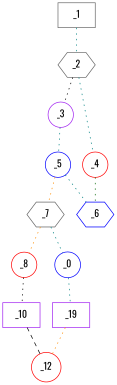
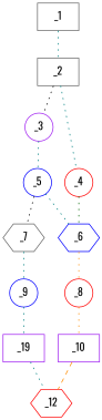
  graph {
    fontname=Oswald
    node [charge=0 chem=1 color=gray40 fontname=Oswald shape=circle symbol="C  " x=2.866 y=1.8649]
    edge [color=teal fontname=Oswald style=dotted valence=1]
    _1 [chem=7 shape=box symbol="Cl " x=3.9538 y=2.6739]
-   _2 [shape=hexagon x=3.366]
+   _2 [shape=box x=3.366]
    _3 [chem=5 color=purple symbol="S  " x=3.6751 y=0.9139]
    _4 [chem=4 color=red symbol="N  " x=2.366]
    _5 [color=blue y=0.3261]
    _6 [chem=4 color=blue shape=hexagon symbol="N  " x=2.057 y=0.9139]
    _7 [shape=hexagon y=-0.6739]
    _8 [color=red x=2 y=-1.1739]
-   _9 [color=blue x=3.7321 y=-1.1739 label=_0]
+   _9 [color=blue x=3.7321 y=-1.1739]
    _10 [color=purple shape=box x=2 y=-2.1739]
    n11 [color=purple label=_19 shape=box x=3.7321 y=-2.1739]
-   _12 [color=red y=-2.6739]
+   _12 [color=red shape=hexagon y=-2.6739]
    _1 -- _2
    _2 -- _3 [color=black]
    _2 -- _4 [valence=2]
    _3 -- _5
    _4 -- _6 [color=darkgreen]
    _5 -- _6 [valence=2]
-   _5 -- _7 [color=darkorange]
-   _7 -- _8 [color=darkorange valence=2]
+   _5 -- _7 [color=black]
+   _6 -- _8 [color=darkorange valence=2]
    _7 -- _9
-   _8 -- _10 [color=black]
+   _8 -- _10 [color=darkorange]
    _9 -- n11 [valence=2]
-   _10 -- _12 [color=black style=dashed valence=2]
-   n11 -- _12 [color=darkorange]
+   _10 -- _12 [color=darkorange style=dashed valence=2]
+   n11 -- _12
  }
